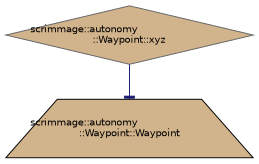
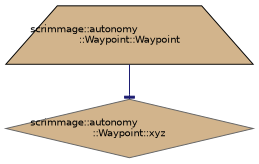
  digraph {
    rankdir=TB
    node [fillcolor=tan fontname=Helvetica fontsize=10 style=filled]
    n1 [color=black fontcolor=black height=0.2 label="scrimmage::autonomy\l::Waypoint::Waypoint" shape=trapezium width=0.4]
    n2 [color=gray40 height=0.2 label="scrimmage::autonomy\l::Waypoint::xyz" shape=diamond width=0.4]
-   n2 -> n1 [color=midnightblue fontname=Helvetica fontsize=10 labelfontname=Helvetica labelfontsize=10 style=solid arrowhead=tee]
+   n1 -> n2 [color=midnightblue fontname=Helvetica fontsize=10 labelfontname=Helvetica labelfontsize=10 style=solid arrowhead=tee]
  }
